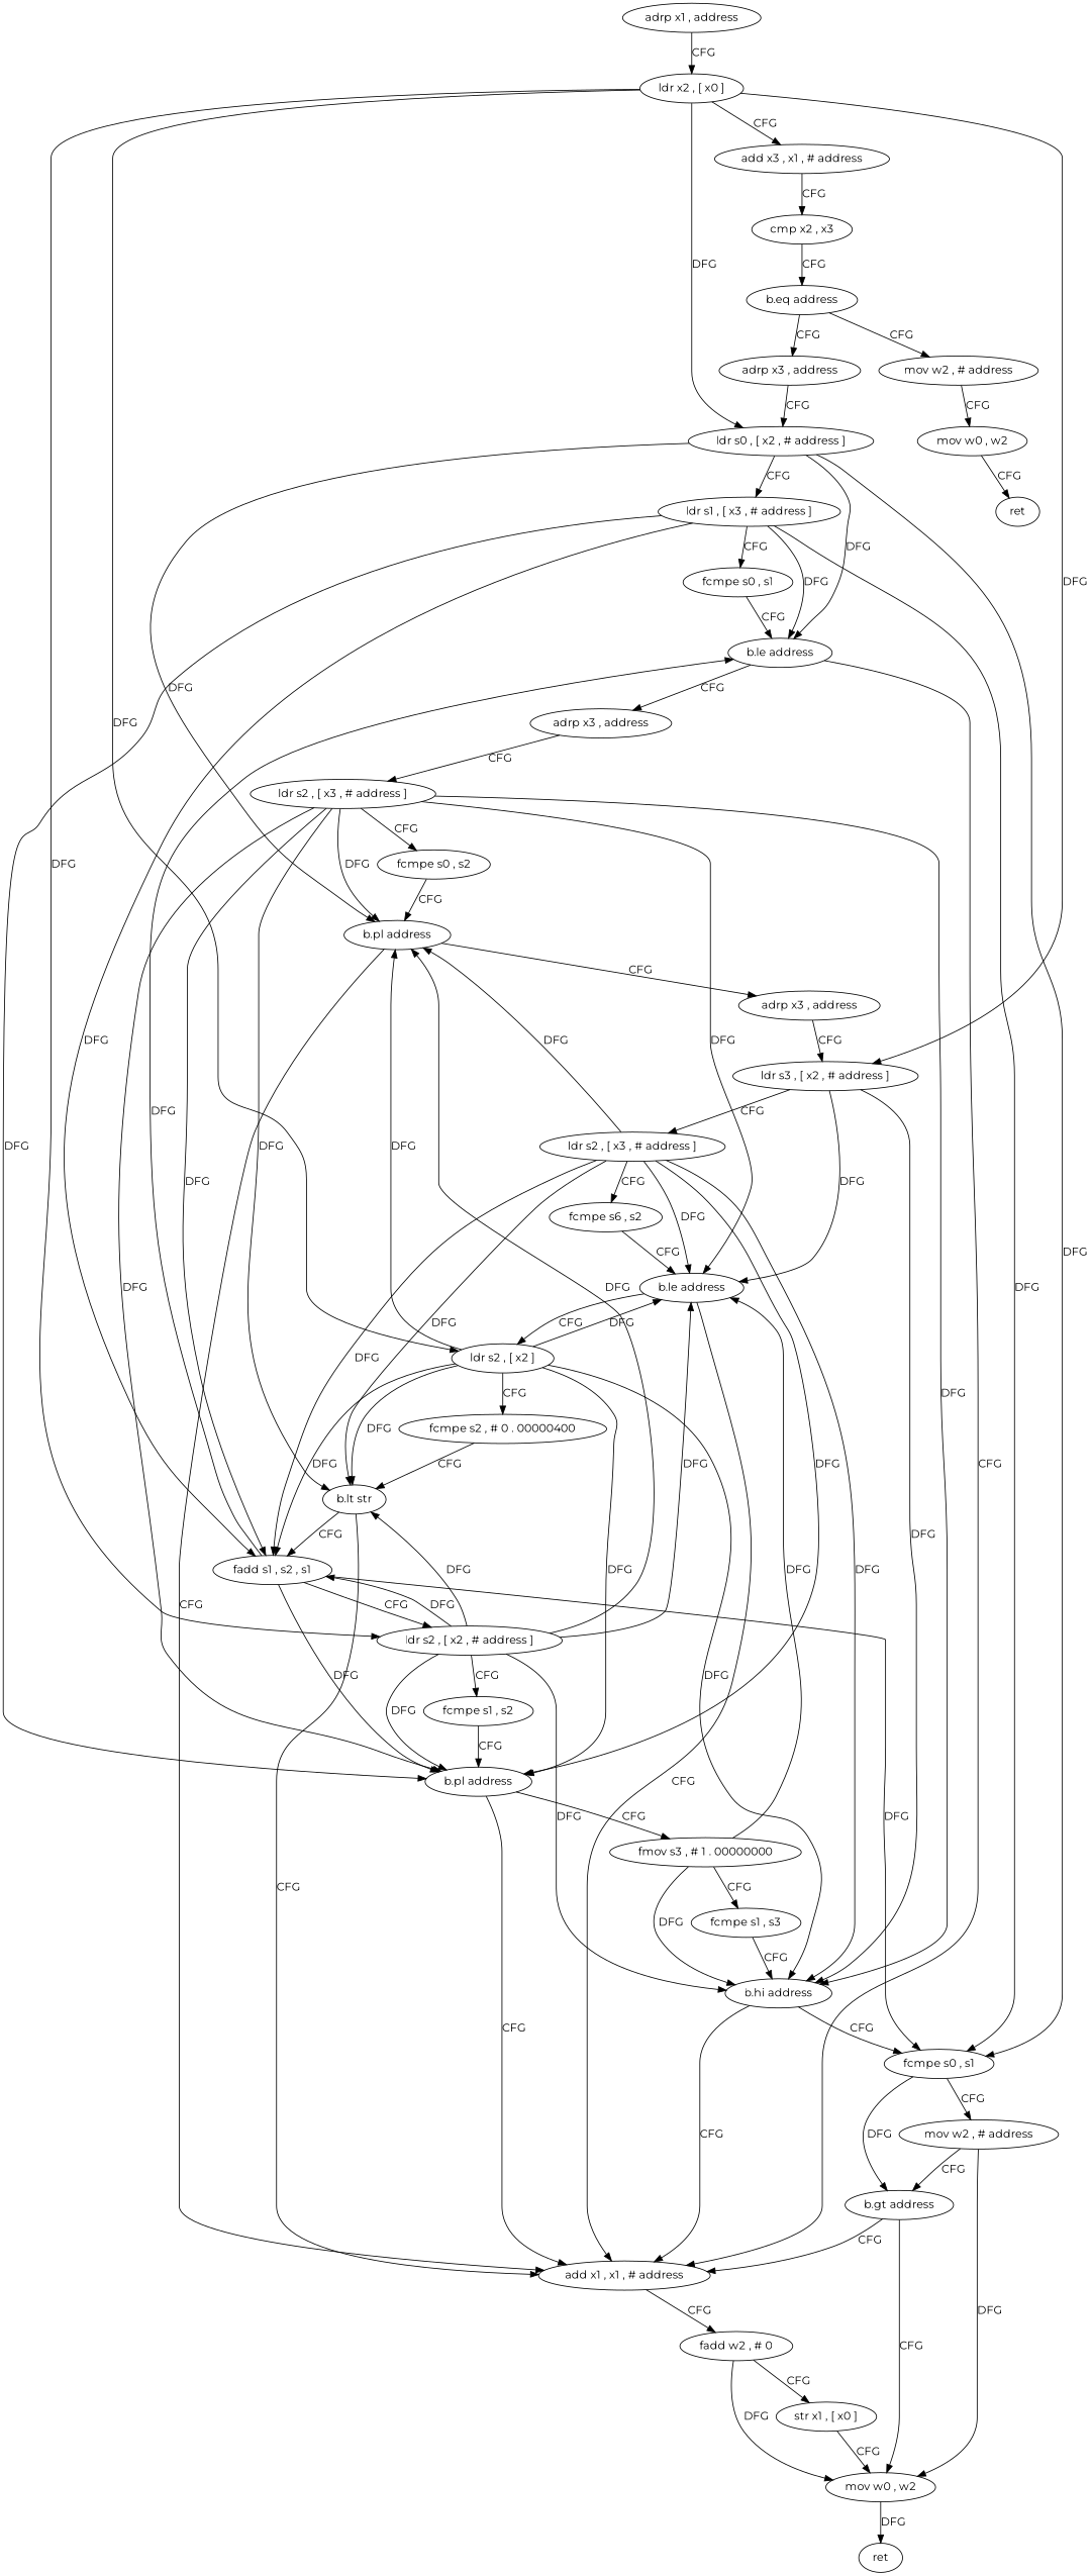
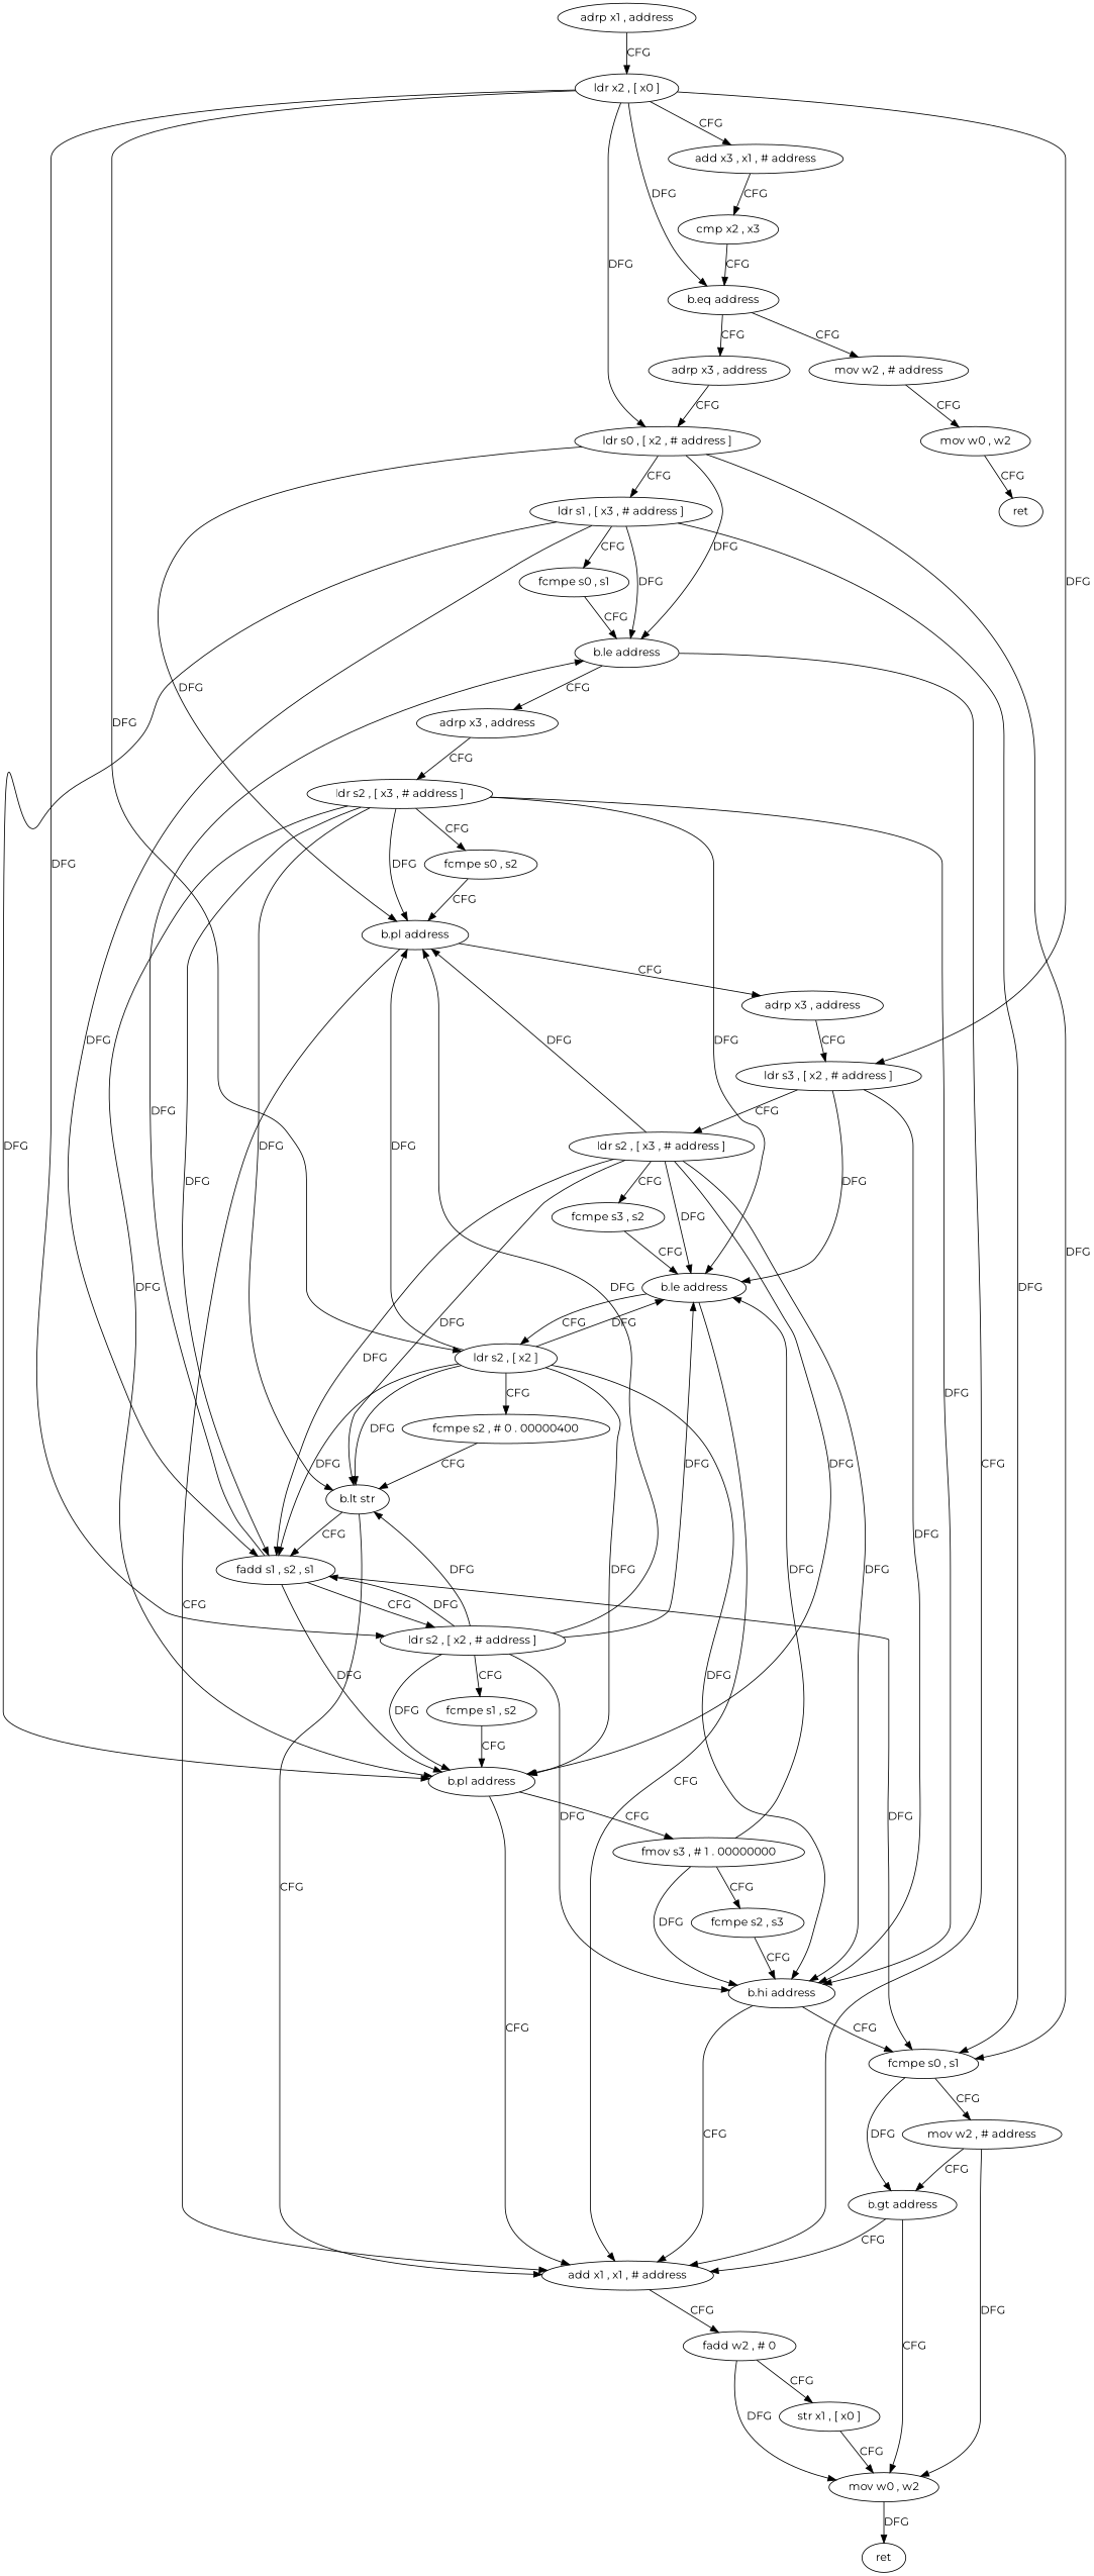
  digraph {
    fontname=Montserrat
    node [fontname=Montserrat]
    edge [fontname=Montserrat]
    n1 [label="adrp x1 , address"]
    n2 [label="ldr x2 , [ x0 ]"]
    n3 [label="add x3 , x1 , # address"]
    n4 [label="b.eq address"]
    n5 [label="ldr s0 , [ x2 , # address ]"]
    n6 [label="ldr s3 , [ x2 , # address ]"]
    n7 [label="ldr s2 , [ x2 ]"]
    n8 [label="ldr s2 , [ x2 , # address ]"]
    n9 [label="cmp x2 , x3"]
    n10 [label="mov w2 , # address"]
    n11 [label="adrp x3 , address"]
    n12 [label="ldr s1 , [ x3 , # address ]"]
    n13 [label="b.le address"]
    n14 [label="b.pl address"]
    n15 [label="fcmpe s0 , s1"]
    n16 [label="b.le address"]
    n17 [label="b.hi address"]
    n18 [label="ldr s2 , [ x3 , # address ]"]
    n19 [label="fadd s1 , s2 , s1"]
    n20 [label="b.pl address"]
    n21 [label="b.lt str"]
    n22 [label="fcmpe s2 , # 0 . 00000400"]
    n23 [label="fcmpe s1 , s2"]
    n24 [label="mov w0 , w2"]
    n25 [label=ret]
    n26 [label="fcmpe s0 , s1"]
    n27 [label="add x1 , x1 , # address"]
    n28 [label="adrp x3 , address"]
    n29 [label="adrp x3 , address"]
    n30 [label="mov w2 , # address"]
    n31 [label="b.gt address"]
    n32 [label="fmov s3 , # 1 . 00000000"]
    n33 [label="fadd w2 , # 0"]
    n34 [label="ldr s2 , [ x3 , # address ]"]
    n35 [label="str x1 , [ x0 ]"]
    n36 [label="mov w0 , w2"]
    n37 [label="fcmpe s0 , s2"]
    n38 [label=ret]
-   n39 [label="fcmpe s6 , s2"]
-   n40 [label="fcmpe s1 , s3"]
+   n39 [label="fcmpe s3 , s2"]
+   n40 [label="fcmpe s2 , s3"]
    n1 -> n2 [label=CFG]
    n2 -> n3 [label=CFG]
+   n2 -> n4 [label=DFG]
    n2 -> n5 [label=DFG]
    n2 -> n6 [label=DFG]
    n2 -> n7 [label=DFG]
    n2 -> n8 [label=DFG]
    n3 -> n9 [label=CFG]
    n4 -> n10 [label=CFG]
    n4 -> n11 [label=CFG]
    n5 -> n12 [label=CFG]
    n5 -> n13 [label=DFG]
    n5 -> n14 [label=DFG]
    n5 -> n15 [label=DFG]
    n6 -> n16 [label=DFG]
    n6 -> n17 [label=DFG]
    n6 -> n18 [label=CFG]
    n7 -> n14 [label=DFG]
    n7 -> n16 [label=DFG]
    n7 -> n17 [label=DFG]
    n7 -> n19 [label=DFG]
    n7 -> n20 [label=DFG]
    n7 -> n21 [label=DFG]
    n7 -> n22 [label=CFG]
    n8 -> n14 [label=DFG]
    n8 -> n16 [label=DFG]
    n8 -> n17 [label=DFG]
    n8 -> n19 [label=DFG]
    n8 -> n20 [label=DFG]
    n8 -> n21 [label=DFG]
    n8 -> n23 [label=CFG]
    n9 -> n4 [label=CFG]
    n10 -> n24 [label=CFG]
    n11 -> n5 [label=CFG]
    n12 -> n13 [label=DFG]
    n12 -> n15 [label=DFG]
    n12 -> n19 [label=DFG]
    n12 -> n20 [label=DFG]
    n12 -> n26 [label=CFG]
    n13 -> n27 [label=CFG]
    n13 -> n28 [label=CFG]
    n14 -> n27 [label=CFG]
    n14 -> n29 [label=CFG]
    n15 -> n30 [label=CFG]
    n15 -> n31 [label=DFG]
    n16 -> n7 [label=CFG]
    n16 -> n27 [label=CFG]
    n17 -> n15 [label=CFG]
    n17 -> n27 [label=CFG]
    n18 -> n14 [label=DFG]
    n18 -> n16 [label=DFG]
    n18 -> n17 [label=DFG]
    n18 -> n19 [label=DFG]
    n18 -> n20 [label=DFG]
    n18 -> n21 [label=DFG]
    n18 -> n39 [label=CFG]
    n19 -> n8 [label=CFG]
    n19 -> n13 [label=DFG]
    n19 -> n15 [label=DFG]
    n19 -> n20 [label=DFG]
    n20 -> n27 [label=CFG]
    n20 -> n32 [label=CFG]
    n21 -> n19 [label=CFG]
    n21 -> n27 [label=CFG]
    n22 -> n21 [label=CFG]
    n23 -> n20 [label=CFG]
    n24 -> n25 [label=CFG]
    n26 -> n13 [label=CFG]
    n27 -> n33 [label=CFG]
    n28 -> n34 [label=CFG]
    n29 -> n6 [label=CFG]
    n30 -> n31 [label=CFG]
    n30 -> n36 [label=DFG]
    n31 -> n27 [label=CFG]
    n31 -> n36 [label=CFG]
    n32 -> n16 [label=DFG]
    n32 -> n17 [label=DFG]
    n32 -> n40 [label=CFG]
    n33 -> n35 [label=CFG]
    n33 -> n36 [label=DFG]
    n34 -> n14 [label=DFG]
    n34 -> n16 [label=DFG]
    n34 -> n17 [label=DFG]
    n34 -> n19 [label=DFG]
    n34 -> n20 [label=DFG]
    n34 -> n21 [label=DFG]
    n34 -> n37 [label=CFG]
    n35 -> n36 [label=CFG]
    n36 -> n38 [label=DFG]
    n37 -> n14 [label=CFG]
    n39 -> n16 [label=CFG]
    n40 -> n17 [label=CFG]
  }
